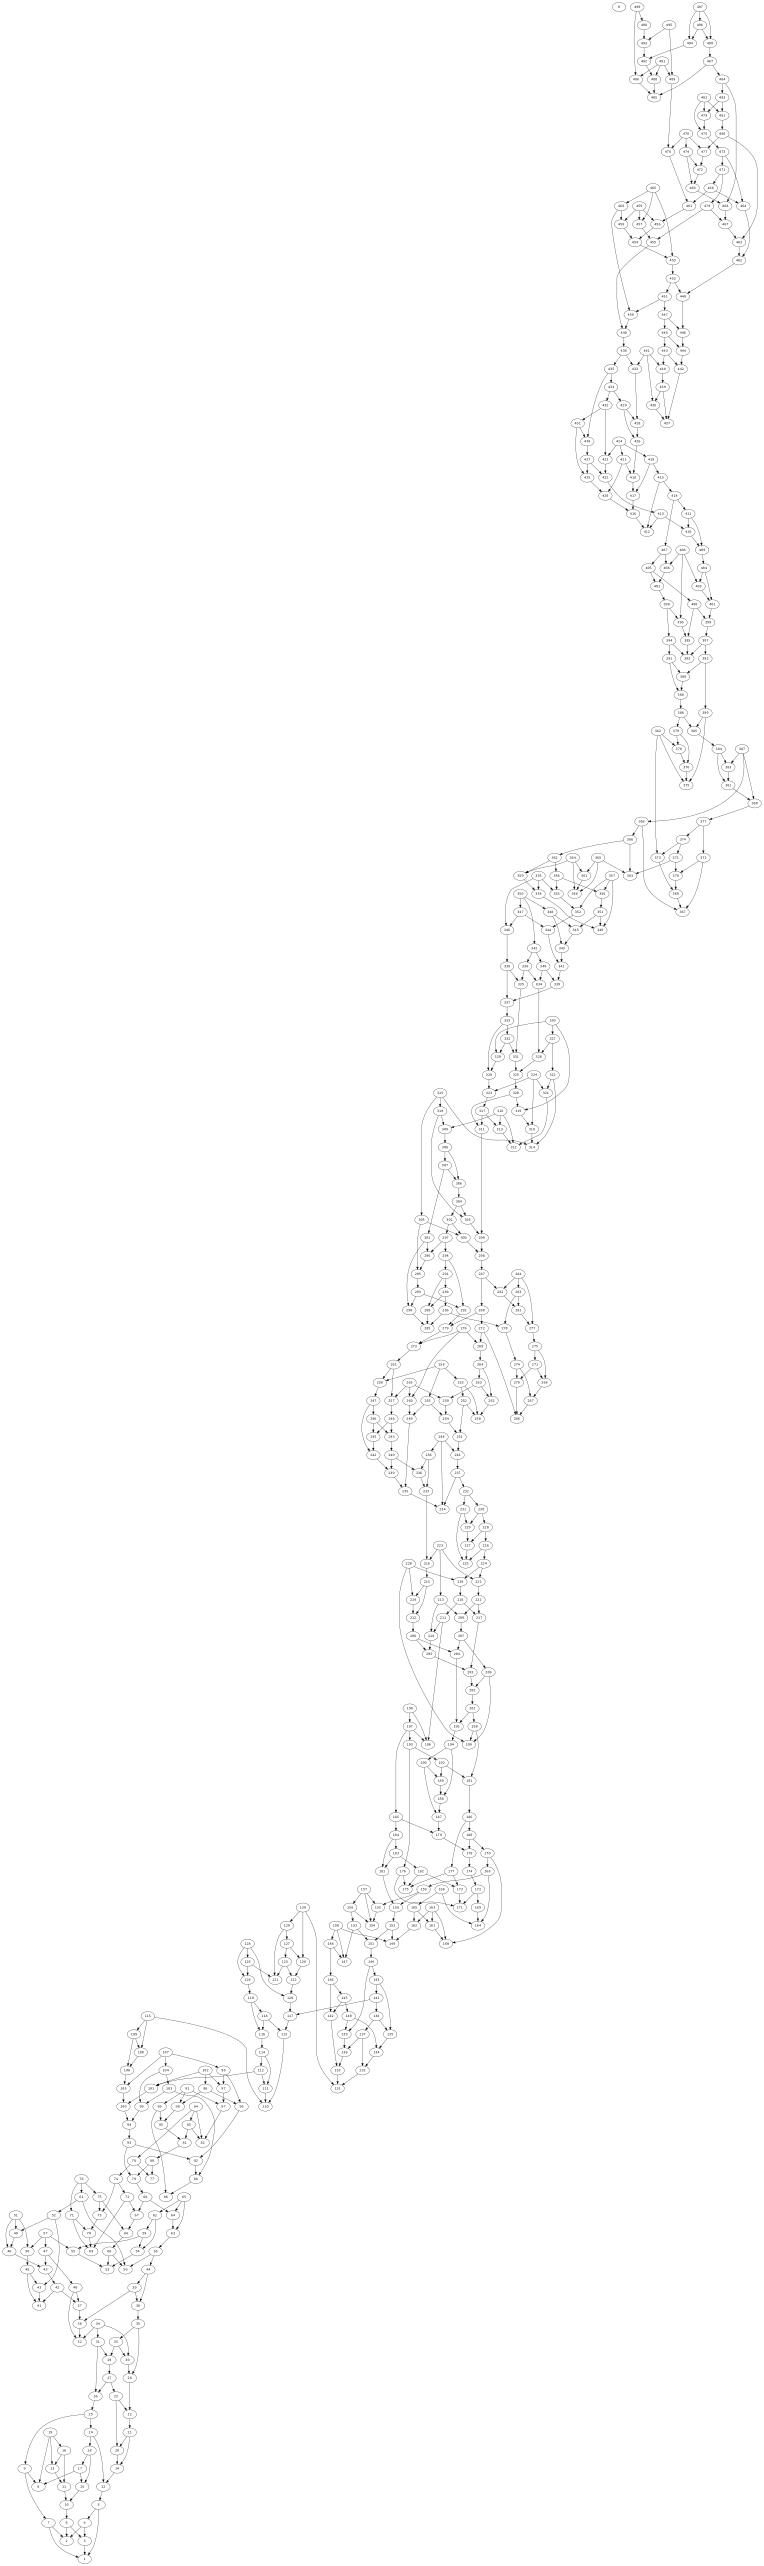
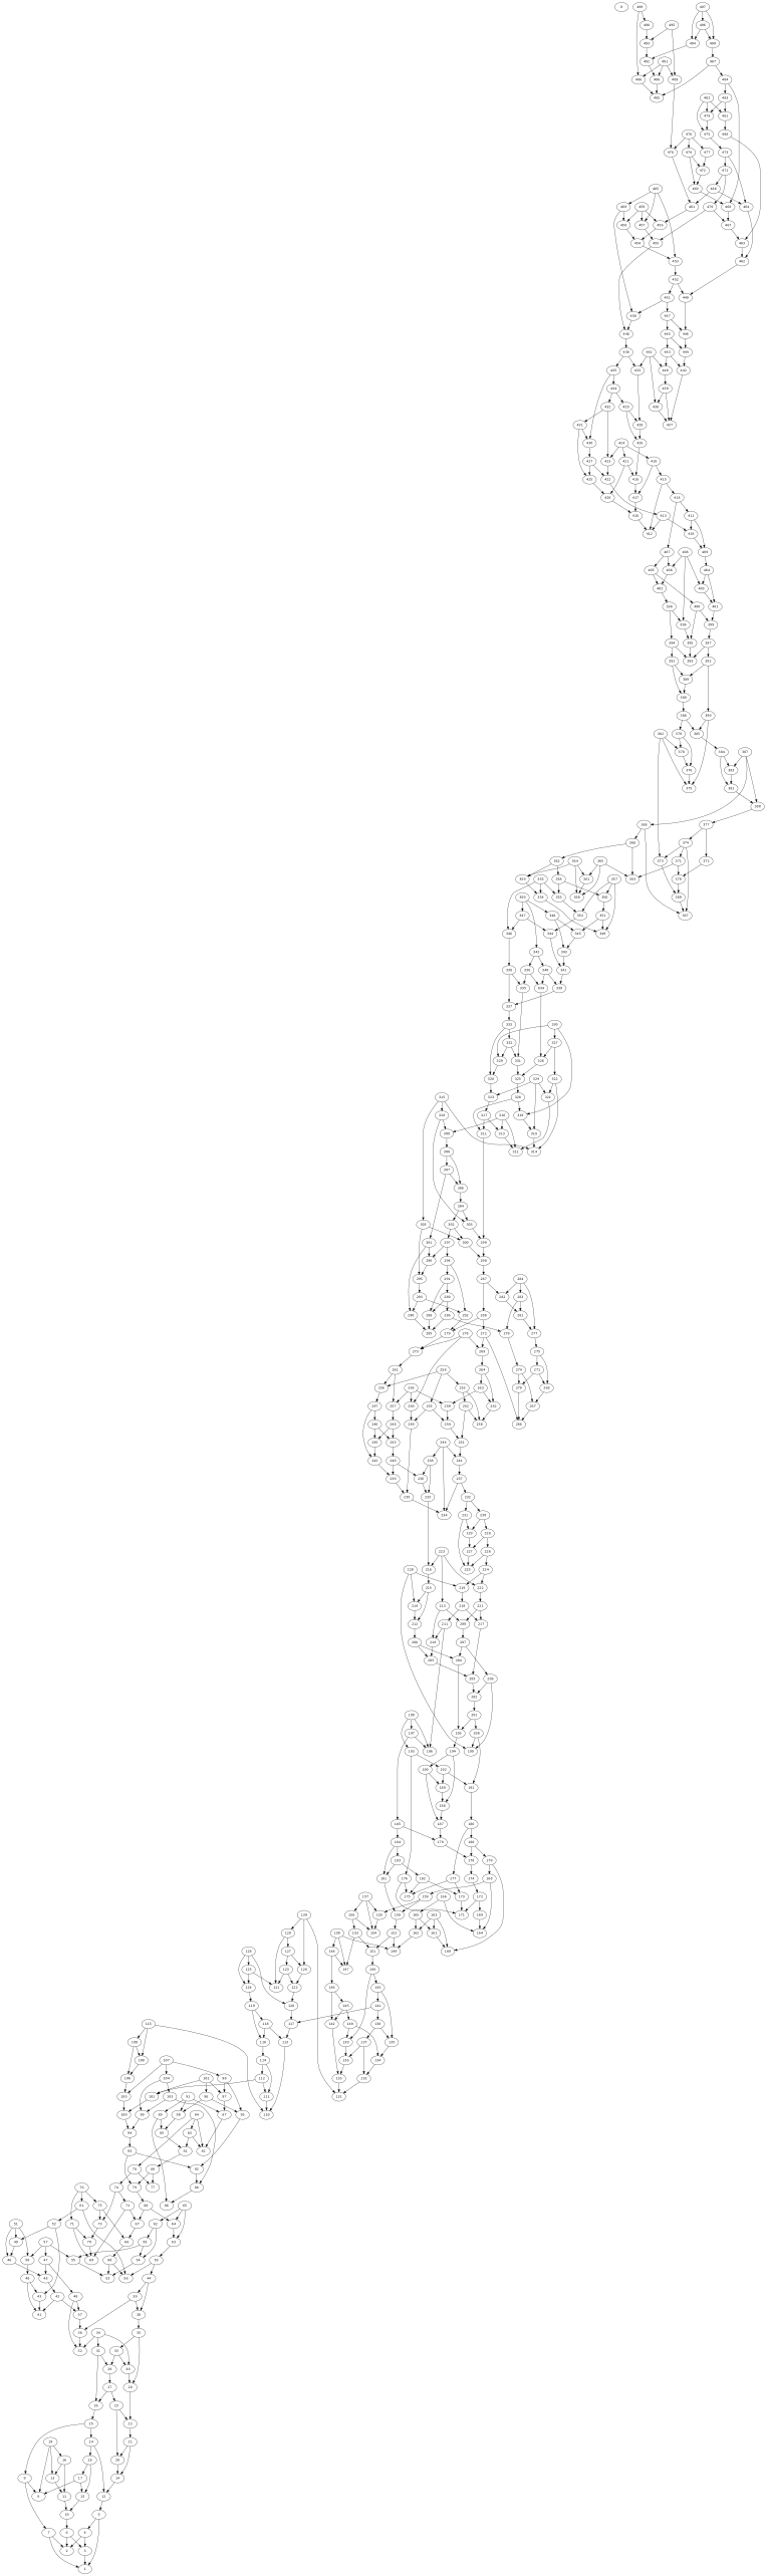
  digraph {
    fontname="Source Code Pro"
    node [fontname="Source Code Pro"]
    edge [fontname="Source Code Pro"]
    0
    3
    1
    4
    2
    5
    6
    7
    9
    8
    10
    11
    12
    13
    14
    15
    16
    17
    18
    19
    20
    21
    22
    23
    24
    25
    26
    27
    28
    29
    30
    31
    33
    34
    32
    35
    36
    37
    38
    39
    40
    42
    41
    43
    44
    45
    46
    47
    48
    49
    50
    51
    52
    54
    53
    55
    57
    58
    56
    59
    60
    61
    62
    63
    64
    65
    66
    67
    68
    70
    69
    71
    72
    73
    74
    75
    76
    78
    77
    79
    80
    81
    83
    82
    84
    85
    87
    88
    86
    89
    90
    91
    92
    93
    94
    95
    96
    97
    98
    99
    100
    101
    102
    103
    104
    105
    106
    107
    108
    109
    111
    110
    112
    113
    114
    115
    116
    117
    118
    119
    120
    122
    123
    121
    124
    125
    126
    127
    128
    129
    130
    131
    132
    133
    134
    135
    136
    137
    138
    139
    140
    141
    142
    143
    144
    145
    146
    148
    147
    150
    149
    151
    152
    153
    155
    154
    156
    157
    158
    159
    161
    160
    162
    163
    165
    166
    164
    168
    169
    170
    172
    171
    173
    174
    176
    175
    177
    178
    179
    180
    181
    182
    183
    184
    185
    186
    187
    188
    189
    190
    191
    192
    193
    194
    195
    197
    196
    198
    200
    199
    201
    202
    203
    204
    205
    206
    207
    208
    209
    210
    211
    212
    213
    214
    215
    216
    217
    218
    219
    220
    221
    222
    223
    224
    226
    225
    227
    228
    229
    230
    231
    232
    233
    235
    234
    236
    237
    238
    239
    240
    241
    242
    243
    244
    245
    246
    247
    248
    249
    251
    252
    250
    253
    254
    255
    256
    257
    258
    259
    260
    261
    262
    263
    264
    265
    267
    266
    268
    269
    270
    271
    272
    273
    274
    275
    276
    277
    278
    279
    280
    281
    282
    283
    284
    286
    285
    287
    288
    289
    290
    291
    292
    293
    294
    295
    296
    297
    298
    299
    300
    301
    302
    303
    304
    305
    306
    307
    308
    309
    310
    311
    313
    312
    315
    314
    316
    317
    318
    319
    320
    321
    322
    323
    324
    325
    326
    327
    328
    329
    330
    331
    332
    333
    n334 [label=834]
    335
    336
    337
    338
    339
    340
    341
    342
    343
    344
    345
    346
    347
    348
    350
    351
    349
    352
    353
    354
    355
    356
    357
    358
    359
    361
    360
    362
    364
    365
    363
    366
    368
    367
    369
    370
    371
    372
    373
    374
    376
    375
    377
    378
    379
    380
    381
    382
    383
    384
    385
    386
    387
    388
    389
    390
    391
    392
    394
    393
    395
    396
    397
    398
    399
    400
    401
    402
    403
    404
    405
    406
    407
    408
    409
    410
    411
    413
    412
    414
    415
    416
    417
    418
    419
    420
    421
    422
    423
    424
    425
    426
    427
    428
    429
    430
    431
    432
    433
    434
    435
    436
    438
    437
    439
    440
    441
    442
    443
    444
    445
    446
    447
    448
    449
    450
    451
    452
    453
    454
    455
    456
    457
    458
    459
    460
    461
    462
    463
    464
    465
    466
    467
    468
    469
    470
    471
    472
    473
    474
    475
    476
    477
    478
    479
    480
    481
    482
    483
    484
    486
    485
    487
    488
    489
    490
    491
    492
    493
    494
    495
    496
    497
    498
    499
    3 -> 1
    4 -> 3
    4 -> 2
    5 -> 1
    5 -> 4
    6 -> 3
    6 -> 2
    7 -> 1
    7 -> 2
    9 -> 7
    9 -> 8
    10 -> 6
    11 -> 10
    12 -> 5
    13 -> 11
    14 -> 12
    15 -> 10
    16 -> 11
    16 -> 13
    17 -> 8
    17 -> 15
    18 -> 15
    18 -> 17
    19 -> 8
    19 -> 13
    19 -> 16
    20 -> 14
    21 -> 14
    21 -> 20
    22 -> 21
    23 -> 20
    23 -> 22
    24 -> 12
    24 -> 18
    25 -> 9
    25 -> 24
    26 -> 25
    27 -> 23
    27 -> 26
    28 -> 22
    29 -> 27
    30 -> 28
    31 -> 26
    31 -> 29
    33 -> 29
    33 -> 30
    34 -> 30
    34 -> 31
    34 -> 32
    35 -> 28
    35 -> 33
    36 -> 32
    37 -> 36
    38 -> 35
    39 -> 36
    39 -> 38
    40 -> 32
    40 -> 37
    42 -> 37
    42 -> 41
    43 -> 41
    44 -> 38
    44 -> 39
    45 -> 42
    46 -> 45
    47 -> 40
    47 -> 45
    48 -> 41
    48 -> 43
    49 -> 46
    50 -> 48
    51 -> 46
    51 -> 49
    51 -> 50
    52 -> 43
    52 -> 49
    54 -> 53
    55 -> 53
    57 -> 47
    57 -> 50
    57 -> 55
    58 -> 44
    58 -> 56
    59 -> 54
    59 -> 55
    60 -> 53
    60 -> 56
    61 -> 52
    61 -> 56
    62 -> 54
    62 -> 59
    63 -> 58
    64 -> 63
    65 -> 62
    65 -> 63
    65 -> 64
    66 -> 60
    67 -> 66
    68 -> 64
    68 -> 67
    70 -> 69
    71 -> 70
    71 -> 69
    72 -> 67
    72 -> 69
    73 -> 70
    74 -> 72
    74 -> 73
    75 -> 66
    75 -> 73
    76 -> 61
    76 -> 71
    76 -> 75
    78 -> 74
    78 -> 77
    79 -> 68
    80 -> 77
    80 -> 79
    81 -> 80
    83 -> 81
    83 -> 82
    84 -> 78
    84 -> 83
    84 -> 82
    85 -> 81
    87 -> 82
    88 -> 86
    89 -> 85
    89 -> 86
    90 -> 85
    91 -> 87
    91 -> 89
    91 -> 90
    92 -> 88
    93 -> 79
    93 -> 92
    94 -> 93
    95 -> 92
    96 -> 90
    96 -> 95
    97 -> 87
    98 -> 95
    98 -> 97
    99 -> 94
    100 -> 94
    101 -> 100
    102 -> 96
    102 -> 97
    102 -> 101
    103 -> 88
    103 -> 99
    104 -> 99
    104 -> 103
    105 -> 100
    106 -> 105
    107 -> 98
    107 -> 104
    107 -> 105
    108 -> 106
    109 -> 106
    109 -> 108
    111 -> 110
    112 -> 101
    112 -> 111
    113 -> 110
    114 -> 111
    114 -> 112
    115 -> 108
    115 -> 109
    115 -> 110
    116 -> 114
    117 -> 113
    118 -> 113
    118 -> 116
    119 -> 116
    119 -> 118
    120 -> 117
    122 -> 120
    123 -> 122
    123 -> 121
    124 -> 119
    125 -> 121
    125 -> 124
    126 -> 122
    127 -> 123
    127 -> 126
    128 -> 120
    128 -> 124
    128 -> 125
    129 -> 121
    129 -> 127
    130 -> 126
    130 -> 129
    130 -> 131
    132 -> 131
    133 -> 131
    134 -> 132
    135 -> 134
    136 -> 133
    137 -> 132
    137 -> 136
    138 -> 135
    138 -> 137
    139 -> 136
    140 -> 134
    140 -> 139
    141 -> 117
    141 -> 138
    142 -> 133
    143 -> 135
    143 -> 141
    144 -> 139
    144 -> 143
    145 -> 140
    145 -> 142
    146 -> 142
    146 -> 145
    148 -> 146
    148 -> 147
    150 -> 148
    150 -> 147
    150 -> 149
    151 -> 144
    152 -> 149
    152 -> 151
    153 -> 147
    153 -> 151
    155 -> 154
    156 -> 153
    156 -> 154
    157 -> 155
    157 -> 154
    157 -> 156
    158 -> 152
    159 -> 155
    159 -> 158
    161 -> 160
    162 -> 149
    163 -> 161
    163 -> 160
    163 -> 162
    165 -> 161
    165 -> 162
    166 -> 165
    166 -> 164
    168 -> 159
    168 -> 164
    169 -> 164
    170 -> 160
    170 -> 168
    172 -> 169
    172 -> 171
    173 -> 171
    174 -> 172
    176 -> 171
    176 -> 175
    177 -> 173
    177 -> 175
    178 -> 174
    179 -> 178
    180 -> 170
    180 -> 178
    181 -> 158
    182 -> 173
    182 -> 175
    183 -> 181
    183 -> 182
    184 -> 181
    184 -> 183
    185 -> 179
    185 -> 184
    186 -> 177
    186 -> 180
    187 -> 179
    188 -> 187
    189 -> 188
    190 -> 187
    190 -> 189
    191 -> 186
    192 -> 189
    192 -> 191
    193 -> 176
    193 -> 192
    194 -> 188
    194 -> 190
    195 -> 194
    197 -> 185
    197 -> 196
-   197 -> 193
+   198 -> 193
    198 -> 197
    198 -> 196
    200 -> 191
    200 -> 199
    201 -> 195
    201 -> 200
    202 -> 201
    203 -> 202
    204 -> 195
    205 -> 203
    206 -> 199
    206 -> 202
    207 -> 204
    207 -> 206
    208 -> 204
    208 -> 205
    209 -> 207
    210 -> 205
    211 -> 196
    211 -> 210
    212 -> 208
    213 -> 209
    213 -> 210
    214 -> 212
    215 -> 212
    215 -> 214
    216 -> 215
    217 -> 203
    218 -> 211
    218 -> 217
    219 -> 218
    220 -> 199
    220 -> 214
    220 -> 219
    221 -> 209
    221 -> 217
    222 -> 221
    223 -> 213
    223 -> 216
    223 -> 222
    224 -> 219
    224 -> 222
    226 -> 224
    226 -> 225
    227 -> 225
    228 -> 226
    228 -> 227
    229 -> 227
    230 -> 228
    230 -> 229
    231 -> 225
    231 -> 229
    232 -> 230
    232 -> 231
    233 -> 216
    235 -> 234
    236 -> 233
    237 -> 232
    237 -> 234
    238 -> 233
    238 -> 236
    239 -> 235
    240 -> 236
    240 -> 239
    241 -> 237
    242 -> 239
    243 -> 240
    244 -> 234
    244 -> 238
    244 -> 241
    245 -> 242
    246 -> 243
    246 -> 245
    247 -> 242
    247 -> 246
    248 -> 243
    248 -> 245
    249 -> 235
    251 -> 241
    252 -> 251
    252 -> 250
    253 -> 252
    253 -> 250
    254 -> 251
    255 -> 249
    255 -> 254
    256 -> 247
    257 -> 248
    258 -> 253
    258 -> 255
    258 -> 256
    259 -> 254
    260 -> 249
    261 -> 256
    261 -> 257
    262 -> 250
    263 -> 259
    263 -> 262
    264 -> 262
    264 -> 263
    265 -> 257
    265 -> 259
    265 -> 260
    267 -> 266
    268 -> 267
    269 -> 264
    270 -> 266
    271 -> 268
    271 -> 270
    272 -> 266
    272 -> 269
    273 -> 261
    274 -> 267
    274 -> 270
    275 -> 268
    275 -> 271
    276 -> 260
    276 -> 269
    276 -> 273
    277 -> 275
    278 -> 274
    279 -> 273
    280 -> 272
    280 -> 279
    281 -> 277
    282 -> 281
    283 -> 278
    283 -> 281
    284 -> 277
    284 -> 282
    284 -> 283
    286 -> 278
    286 -> 285
    287 -> 280
    287 -> 282
    288 -> 285
    289 -> 286
    289 -> 288
    290 -> 285
    291 -> 288
    291 -> 289
    292 -> 279
    293 -> 290
    293 -> 292
    294 -> 291
    294 -> 292
    295 -> 293
    296 -> 295
    297 -> 294
    297 -> 296
    298 -> 287
    299 -> 298
    300 -> 298
    301 -> 290
    301 -> 296
    302 -> 297
    302 -> 300
    303 -> 299
    304 -> 302
    304 -> 303
    305 -> 295
    305 -> 300
    306 -> 304
    307 -> 301
    307 -> 306
    308 -> 306
    308 -> 307
    309 -> 308
    310 -> 303
    310 -> 309
    311 -> 299
    313 -> 312
    315 -> 305
    315 -> 310
    315 -> 314
    316 -> 309
    316 -> 313
    316 -> 312
    317 -> 311
    317 -> 313
    318 -> 314
    319 -> 318
    320 -> 311
    320 -> 319
    321 -> 312
    322 -> 314
    322 -> 321
    323 -> 317
    324 -> 318
    324 -> 321
    324 -> 323
    325 -> 320
    326 -> 325
    327 -> 322
    327 -> 326
    328 -> 323
    329 -> 328
    330 -> 319
    330 -> 327
    330 -> 329
    331 -> 325
    332 -> 329
    332 -> 331
    333 -> 328
    333 -> 332
    n334 -> 326
    335 -> 331
    336 -> n334
    336 -> 335
    337 -> 333
    338 -> 335
    338 -> 337
    339 -> 337
    340 -> n334
    340 -> 339
    341 -> 339
    342 -> 336
    342 -> 340
    343 -> 341
    344 -> 341
    345 -> 343
    346 -> 338
    347 -> 344
    347 -> 346
    348 -> 343
    348 -> 345
    350 -> 342
    350 -> 347
    350 -> 348
    351 -> 345
    351 -> 349
    352 -> 344
    353 -> 352
    354 -> 349
    355 -> 346
    355 -> 353
    355 -> 354
    356 -> 351
    357 -> 349
    357 -> 352
    357 -> 356
    358 -> 353
    358 -> 356
    359 -> 354
    361 -> 360
    362 -> 358
    362 -> 359
    364 -> 359
    364 -> 361
    364 -> 360
    365 -> 361
    365 -> 360
    365 -> 363
    366 -> 362
    366 -> 363
    368 -> 366
    368 -> 367
    369 -> 367
    370 -> 369
    371 -> 363
    371 -> 370
-   372 -> 367
+   374 -> 367
    372 -> 370
    373 -> 369
    374 -> 371
    374 -> 373
    376 -> 375
    377 -> 372
    377 -> 374
    378 -> 376
    379 -> 376
    379 -> 378
    380 -> 377
    381 -> 380
    382 -> 373
    382 -> 375
    382 -> 378
    383 -> 381
    384 -> 381
    384 -> 383
    385 -> 384
    386 -> 379
    386 -> 385
    387 -> 368
    387 -> 380
    387 -> 383
    388 -> 386
    389 -> 388
    390 -> 375
    390 -> 385
    391 -> 388
    391 -> 389
    392 -> 389
    392 -> 390
    394 -> 391
    394 -> 393
    395 -> 393
    396 -> 395
    397 -> 392
    397 -> 393
    398 -> 394
    398 -> 396
    399 -> 397
    400 -> 395
    400 -> 399
    401 -> 399
    402 -> 398
    403 -> 401
    404 -> 401
    404 -> 403
    405 -> 400
    405 -> 402
    406 -> 402
    407 -> 405
    407 -> 406
    408 -> 396
    408 -> 403
    408 -> 406
    409 -> 404
    410 -> 409
    411 -> 409
    411 -> 410
    413 -> 410
    413 -> 412
    414 -> 407
    414 -> 411
    415 -> 412
    415 -> 414
    416 -> 412
    417 -> 416
    418 -> 417
    419 -> 415
    419 -> 417
    420 -> 416
    421 -> 418
    421 -> 420
    422 -> 413
    423 -> 422
    424 -> 419
    424 -> 421
    424 -> 423
    425 -> 420
    426 -> 418
    427 -> 422
    427 -> 425
    428 -> 426
    429 -> 426
    429 -> 428
    430 -> 427
    431 -> 425
    431 -> 430
    432 -> 423
    432 -> 431
    433 -> 428
    434 -> 429
    434 -> 432
    435 -> 430
    435 -> 434
    436 -> 433
    436 -> 435
    438 -> 437
    439 -> 438
    439 -> 437
    440 -> 439
    441 -> 433
    441 -> 438
    441 -> 440
    442 -> 437
    443 -> 440
    443 -> 442
    444 -> 442
    445 -> 443
    445 -> 444
    446 -> 444
    447 -> 445
    447 -> 446
    448 -> 436
    449 -> 446
    450 -> 448
    451 -> 447
    451 -> 450
    452 -> 449
    452 -> 451
    453 -> 452
    454 -> 453
    455 -> 448
    456 -> 454
    457 -> 455
    458 -> 454
    459 -> 456
    459 -> 457
    459 -> 458
    460 -> 450
    460 -> 458
    461 -> 456
    462 -> 449
    463 -> 462
    464 -> 462
    465 -> 453
    465 -> 457
    465 -> 460
    466 -> 461
    466 -> 464
    467 -> 463
    468 -> 467
    469 -> 468
    470 -> 455
    470 -> 467
    471 -> 466
    471 -> 470
    472 -> 469
    473 -> 464
    473 -> 471
    474 -> 469
    474 -> 472
    475 -> 473
    476 -> 461
    477 -> 472
    478 -> 474
    478 -> 476
    478 -> 477
    479 -> 475
    480 -> 463
-   480 -> 477
    481 -> 480
    482 -> 475
    482 -> 479
    482 -> 481
    483 -> 479
    483 -> 481
    484 -> 468
    484 -> 483
    486 -> 485
    487 -> 484
    487 -> 485
    488 -> 485
    489 -> 476
    490 -> 487
    491 -> 486
    491 -> 488
    491 -> 489
    492 -> 488
    493 -> 492
    494 -> 492
    495 -> 489
    495 -> 493
    496 -> 490
    496 -> 494
    497 -> 490
    497 -> 494
    497 -> 496
    498 -> 493
    499 -> 486
    499 -> 498
  }
